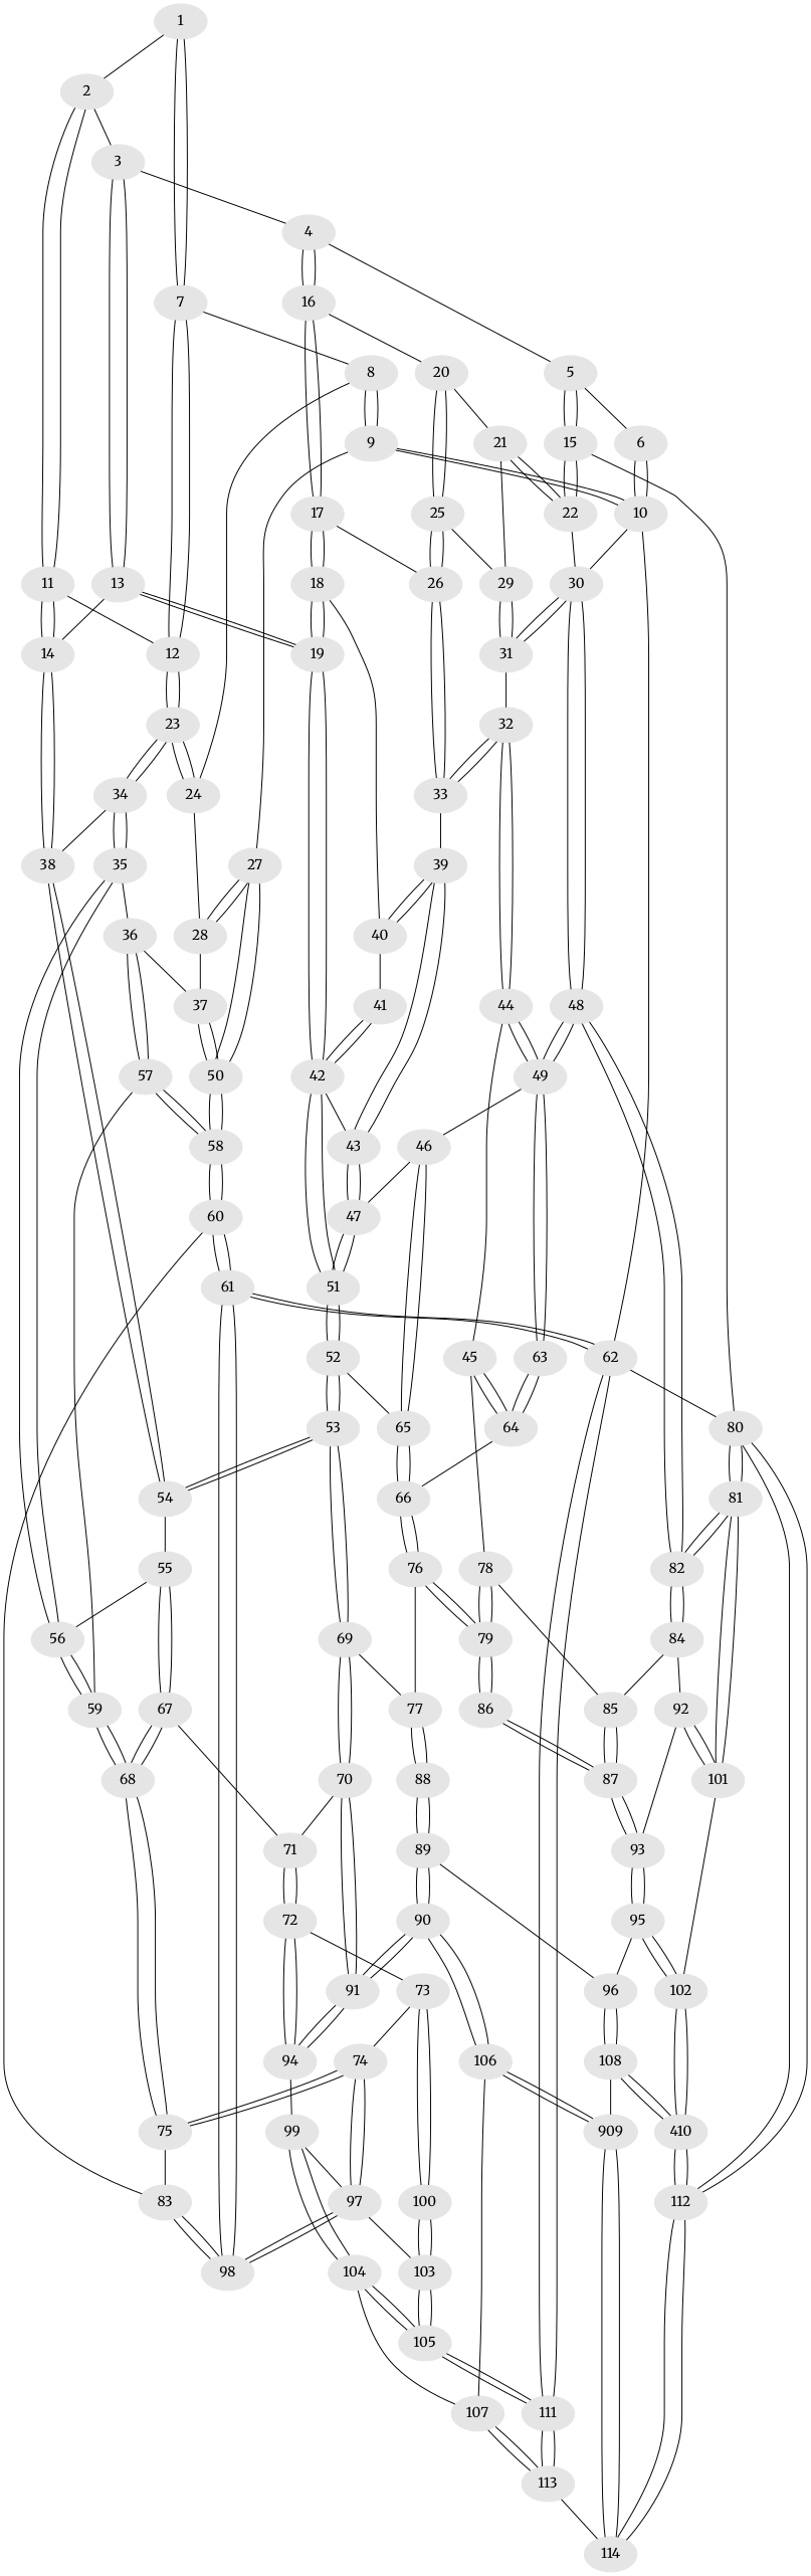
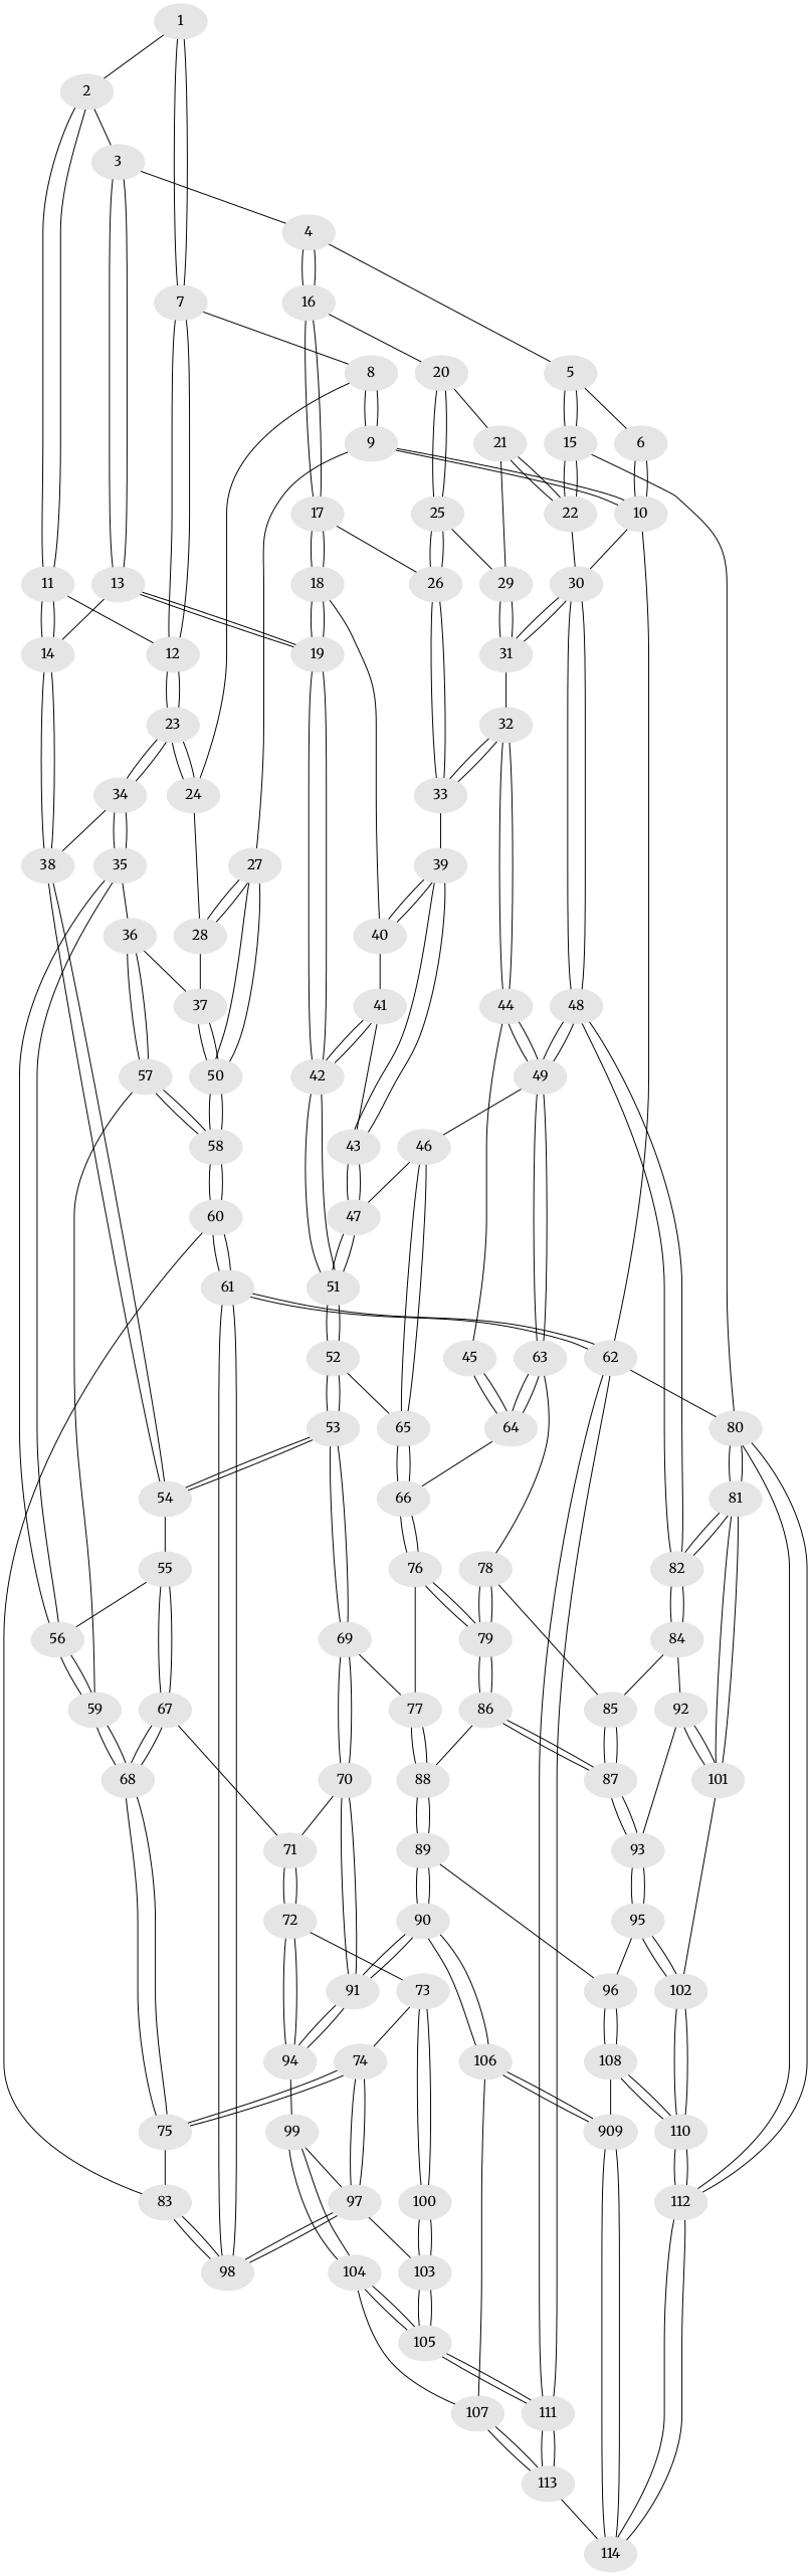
  graph {
    fontname=Merriweather
    node [color=gray90 fontname=Merriweather style=filled]
    edge [fontname=Merriweather]
    1
    2
    7
    3
    11
    8
    12
    4
    13
    14
    5
    16
    19
    6
    15
    17
    20
    10
    22
    80
    62
    30
    9
    24
    23
    27
    28
    50
    111
    38
    34
    42
    54
    81
    112
    18
    26
    21
    25
    40
    33
    41
    51
    29
    31
    48
    35
    37
    39
    58
    32
    49
    82
    44
    45
    43
    36
    56
    57
    59
    55
    47
    52
    64
    46
    63
    65
    66
    84
    78
    60
    53
    69
    70
    77
    67
    68
    71
    61
    83
    75
    98
    113
    79
    85
    76
    72
    91
    88
    94
    73
    74
    100
    99
    97
    103
    86
    89
    87
    101
    114
    102
    92
    93
    95
    90
    96
    106
    108
    107
    n111 [label=909]
    104
-   110 [label=410]
+   110
    105
    1 -- 2
    1 -- 7
    1 -- 7
    2 -- 3
    2 -- 11
    2 -- 11
    7 -- 8
    7 -- 12
    7 -- 12
    3 -- 4
    3 -- 13
    3 -- 13
    11 -- 12
    11 -- 14
    11 -- 14
    8 -- 9
    8 -- 9
    8 -- 24
    12 -- 23
    12 -- 23
    4 -- 5
    4 -- 16
    4 -- 16
    13 -- 14
    13 -- 19
    13 -- 19
    14 -- 38
    14 -- 38
    5 -- 6
    5 -- 15
    5 -- 15
    16 -- 17
    16 -- 17
    16 -- 20
    19 -- 42
    19 -- 42
    6 -- 10
    6 -- 10
    15 -- 22
    15 -- 22
    15 -- 80
    17 -- 18
    17 -- 18
    17 -- 26
    20 -- 21
    20 -- 25
    20 -- 25
    10 -- 62
    10 -- 30
    22 -- 30
    80 -- 81
    80 -- 81
    80 -- 112
    80 -- 112
    62 -- 80
    62 -- 111
    62 -- 111
    30 -- 31
    30 -- 31
    30 -- 48
    30 -- 48
    9 -- 10
    9 -- 10
    9 -- 27
    24 -- 28
    23 -- 24
    23 -- 24
    23 -- 34
    23 -- 34
    27 -- 28
    27 -- 28
    27 -- 50
    27 -- 50
    28 -- 37
    50 -- 58
    50 -- 58
    111 -- 113
    111 -- 113
    38 -- 54
    38 -- 54
    34 -- 38
    34 -- 35
    34 -- 35
    42 -- 51
    42 -- 51
    54 -- 55
    81 -- 82
    81 -- 82
    81 -- 101
    81 -- 101
    112 -- 114
    112 -- 114
    18 -- 19
    18 -- 19
    18 -- 40
    26 -- 33
    26 -- 33
    21 -- 22
    21 -- 22
    21 -- 29
    25 -- 26
    25 -- 26
    25 -- 29
    40 -- 41
    33 -- 39
    41 -- 42
    41 -- 42
-   42 -- 43
+   41 -- 43
    51 -- 52
    51 -- 52
    29 -- 31
    29 -- 31
    31 -- 32
    48 -- 49
    48 -- 49
    48 -- 82
    48 -- 82
    35 -- 36
    35 -- 56
    35 -- 56
    37 -- 50
    37 -- 50
    39 -- 40
    39 -- 40
    39 -- 43
    39 -- 43
    58 -- 60
    58 -- 60
    32 -- 33
    32 -- 33
    32 -- 44
    32 -- 44
    49 -- 46
    49 -- 63
    49 -- 63
    82 -- 84
    82 -- 84
    44 -- 49
    44 -- 49
    44 -- 45
    45 -- 64
    45 -- 64
    43 -- 47
    43 -- 47
    36 -- 37
    36 -- 57
    36 -- 57
    56 -- 59
    56 -- 59
    57 -- 58
    57 -- 58
    57 -- 59
    59 -- 68
    59 -- 68
    55 -- 56
    55 -- 67
    55 -- 67
    47 -- 51
    47 -- 51
    52 -- 65
    52 -- 53
    52 -- 53
    64 -- 66
    46 -- 47
    46 -- 65
    46 -- 65
    63 -- 64
    63 -- 64
-   45 -- 78
+   63 -- 78
    65 -- 66
    65 -- 66
    66 -- 76
    66 -- 76
    84 -- 85
    84 -- 92
    78 -- 79
    78 -- 79
    78 -- 85
    60 -- 61
    60 -- 61
    60 -- 83
    53 -- 54
    53 -- 54
    53 -- 69
    53 -- 69
    69 -- 70
    69 -- 70
    69 -- 77
    70 -- 71
    70 -- 91
    70 -- 91
    77 -- 88
    77 -- 88
    67 -- 68
    67 -- 68
    67 -- 71
    68 -- 75
    68 -- 75
    71 -- 72
    71 -- 72
    61 -- 62
    61 -- 62
    61 -- 98
    61 -- 98
    83 -- 98
    83 -- 98
    75 -- 83
    113 -- 114
    79 -- 86
    79 -- 86
    85 -- 87
    85 -- 87
    76 -- 77
    76 -- 79
    76 -- 79
    72 -- 94
    72 -- 94
    72 -- 73
    91 -- 94
    91 -- 94
    88 -- 89
    88 -- 89
    94 -- 99
    73 -- 74
    73 -- 100
    73 -- 100
    74 -- 75
    74 -- 75
    74 -- 97
    74 -- 97
    100 -- 103
    100 -- 103
    99 -- 97
    99 -- 104
    99 -- 104
    97 -- 98
    97 -- 98
    97 -- 103
    103 -- 105
    103 -- 105
+   86 -- 88
    86 -- 87
    86 -- 87
    89 -- 90
    89 -- 90
    89 -- 96
    87 -- 93
    87 -- 93
    101 -- 102
    102 -- 110
    102 -- 110
    92 -- 101
    92 -- 101
    92 -- 93
    93 -- 95
    93 -- 95
    95 -- 102
    95 -- 102
    95 -- 96
    90 -- 91
    90 -- 91
    90 -- 106
    90 -- 106
    96 -- 108
    96 -- 108
    106 -- 107
    106 -- n111
    106 -- n111
    108 -- n111
    108 -- 110
    108 -- 110
    107 -- 113
    107 -- 113
    n111 -- 114
    n111 -- 114
    104 -- 107
    104 -- 105
    104 -- 105
    110 -- 112
    110 -- 112
    105 -- 111
    105 -- 111
  }
